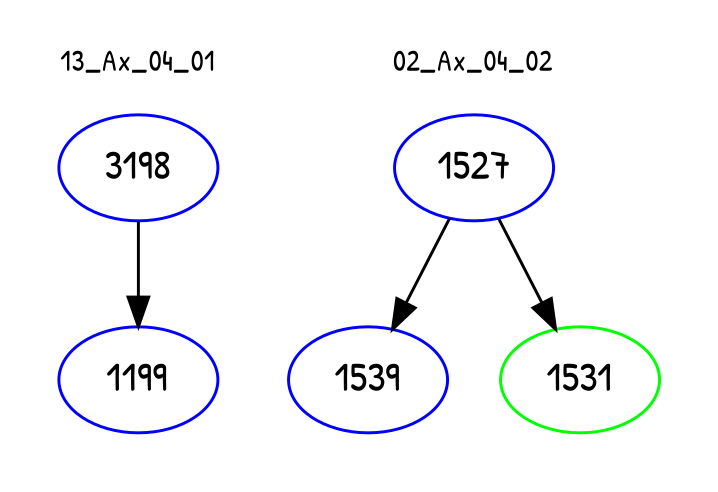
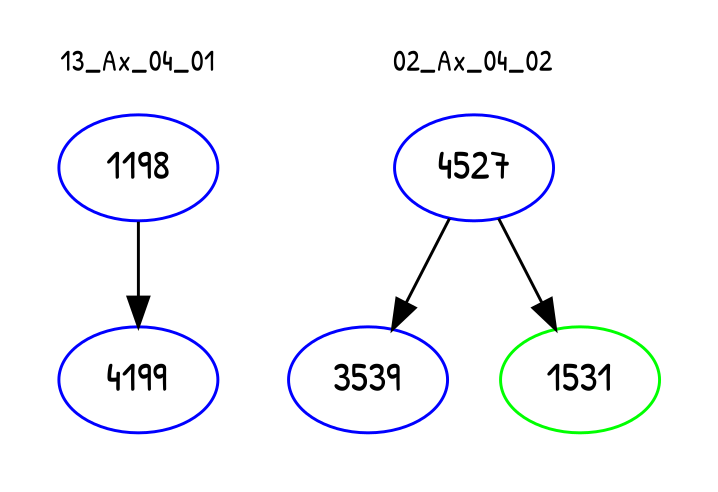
  digraph {
    fontname="Patrick Hand"
    node [color=blue fontname="Patrick Hand"]
    edge [color=black fontname="Patrick Hand"]
-   n1 [label=3198]
-   n2 [label=1199]
-   n3 [label=1527]
-   n4 [label=1539]
+   n1 [label=1198]
+   n2 [label=4199]
+   n3 [label=4527]
+   n4 [label=3539]
    n5 [color=green label=1531]
    subgraph cluster_1 {
      color=white
      fontsize=10
      label="13_Ax_04_01"
      n1
      n2
    }
    subgraph cluster_2 {
      color=white
      fontsize=10
      label="02_Ax_04_02"
      n3
      n4
      n5
    }
    n1 -> n2
    n3 -> n4
    n3 -> n5
  }
